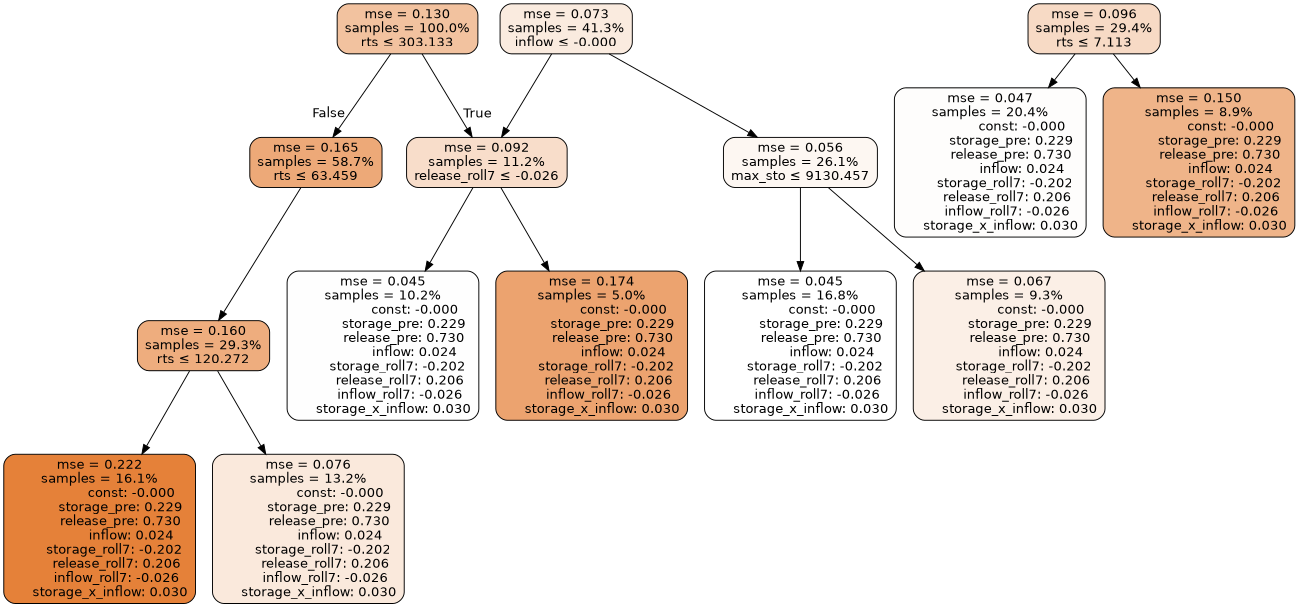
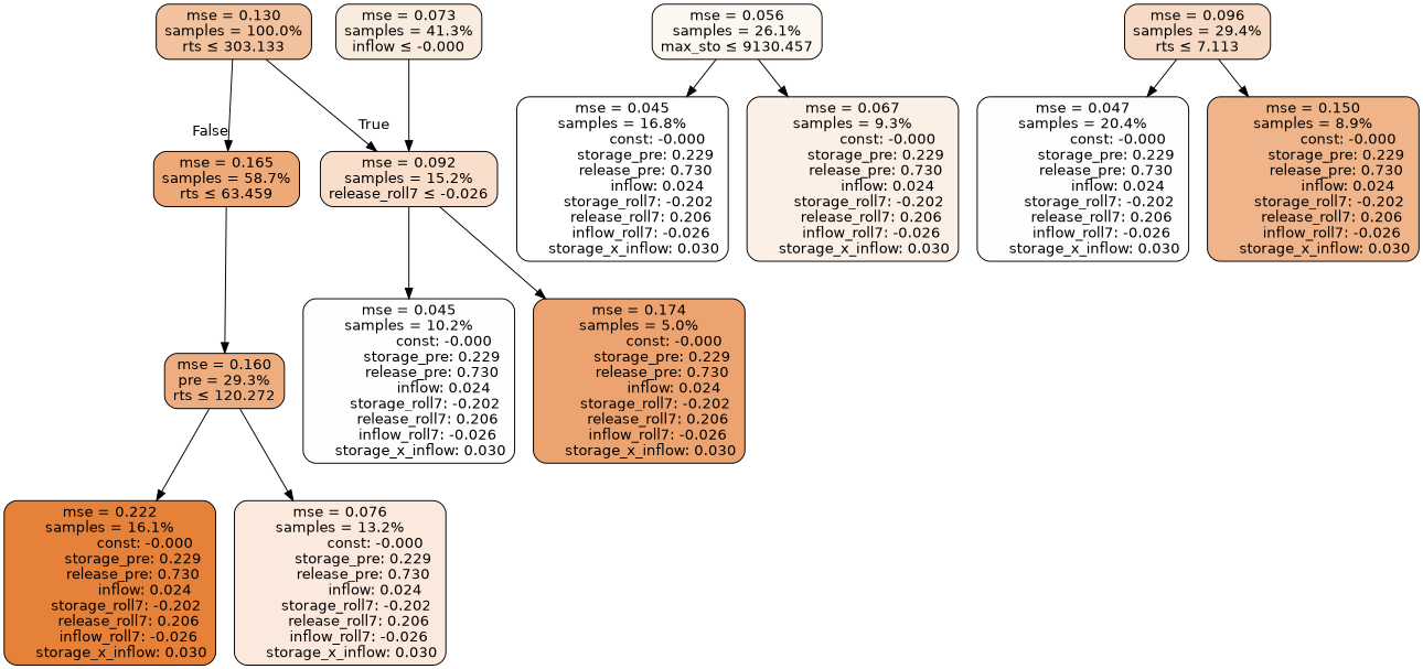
  digraph {
    node [color=black fontname=helvetica shape=rectangle style="filled, rounded"]
    edge [fontname=helvetica]
    n1 [fillcolor="#f2c29f" label="mse = 0.130\nsamples = 100.0%\nrts &le; 303.133"]
    n2 [fillcolor="#eda978" label="mse = 0.165\nsamples = 58.7%\nrts &le; 63.459"]
-   n3 [fillcolor="#f8ddca" label="mse = 0.092\nsamples = 11.2%\nrelease_roll7 &le; -0.026"]
-   n4 [fillcolor="#eead7e" label="mse = 0.160\nsamples = 29.3%\nrts &le; 120.272"]
+   n3 [fillcolor="#f8ddca" label="mse = 0.092\nsamples = 15.2%\nrelease_roll7 &le; -0.026"]
+   n4 [fillcolor="#eead7e" label="mse = 0.160\npre = 29.3%\nrts &le; 120.272"]
    n5 [fillcolor="#faebdf" label="mse = 0.073\nsamples = 41.3%\ninflow &le; -0.000"]
    n6 [fillcolor="#fdf7f2" label="mse = 0.056\nsamples = 26.1%\nmax_sto &le; 9130.457"]
    n7 [fillcolor="#f7dac5" label="mse = 0.096\nsamples = 29.4%\nrts &le; 7.113"]
    n8 [fillcolor="#fefdfc" label="mse = 0.047\nsamples = 20.4%\n               const: -0.000\n          storage_pre: 0.229\n          release_pre: 0.730\n               inflow: 0.024\n       storage_roll7: -0.202\n        release_roll7: 0.206\n        inflow_roll7: -0.026\n     storage_x_inflow: 0.030"]
    n9 [fillcolor="#efb489" label="mse = 0.150\nsamples = 8.9%\n               const: -0.000\n          storage_pre: 0.229\n          release_pre: 0.730\n               inflow: 0.024\n       storage_roll7: -0.202\n        release_roll7: 0.206\n        inflow_roll7: -0.026\n     storage_x_inflow: 0.030"]
    n10 [fillcolor="#e58139" label="mse = 0.222\nsamples = 16.1%\n               const: -0.000\n          storage_pre: 0.229\n          release_pre: 0.730\n               inflow: 0.024\n       storage_roll7: -0.202\n        release_roll7: 0.206\n        inflow_roll7: -0.026\n     storage_x_inflow: 0.030"]
    n11 [fillcolor="#fae9dc" label="mse = 0.076\nsamples = 13.2%\n               const: -0.000\n          storage_pre: 0.229\n          release_pre: 0.730\n               inflow: 0.024\n       storage_roll7: -0.202\n        release_roll7: 0.206\n        inflow_roll7: -0.026\n     storage_x_inflow: 0.030"]
    n12 [fillcolor="#ffffff" label="mse = 0.045\nsamples = 16.8%\n               const: -0.000\n          storage_pre: 0.229\n          release_pre: 0.730\n               inflow: 0.024\n       storage_roll7: -0.202\n        release_roll7: 0.206\n        inflow_roll7: -0.026\n     storage_x_inflow: 0.030"]
    n13 [fillcolor="#fbefe6" label="mse = 0.067\nsamples = 9.3%\n               const: -0.000\n          storage_pre: 0.229\n          release_pre: 0.730\n               inflow: 0.024\n       storage_roll7: -0.202\n        release_roll7: 0.206\n        inflow_roll7: -0.026\n     storage_x_inflow: 0.030"]
    n14 [fillcolor="#fefefe" label="mse = 0.045\nsamples = 10.2%\n               const: -0.000\n          storage_pre: 0.229\n          release_pre: 0.730\n               inflow: 0.024\n       storage_roll7: -0.202\n        release_roll7: 0.206\n        inflow_roll7: -0.026\n     storage_x_inflow: 0.030"]
    n15 [fillcolor="#eca36f" label="mse = 0.174\nsamples = 5.0%\n               const: -0.000\n          storage_pre: 0.229\n          release_pre: 0.730\n               inflow: 0.024\n       storage_roll7: -0.202\n        release_roll7: 0.206\n        inflow_roll7: -0.026\n     storage_x_inflow: 0.030"]
    n1 -> n2 [headlabel=False labelangle=45 labeldistance=2.5]
    n1 -> n3 [headlabel=True labelangle=-45 labeldistance=2.5]
    n2 -> n4
    n3 -> n14
    n3 -> n15
    n4 -> n10
    n4 -> n11
    n5 -> n3
-   n5 -> n6
    n6 -> n12
    n6 -> n13
    n7 -> n8
    n7 -> n9
  }
